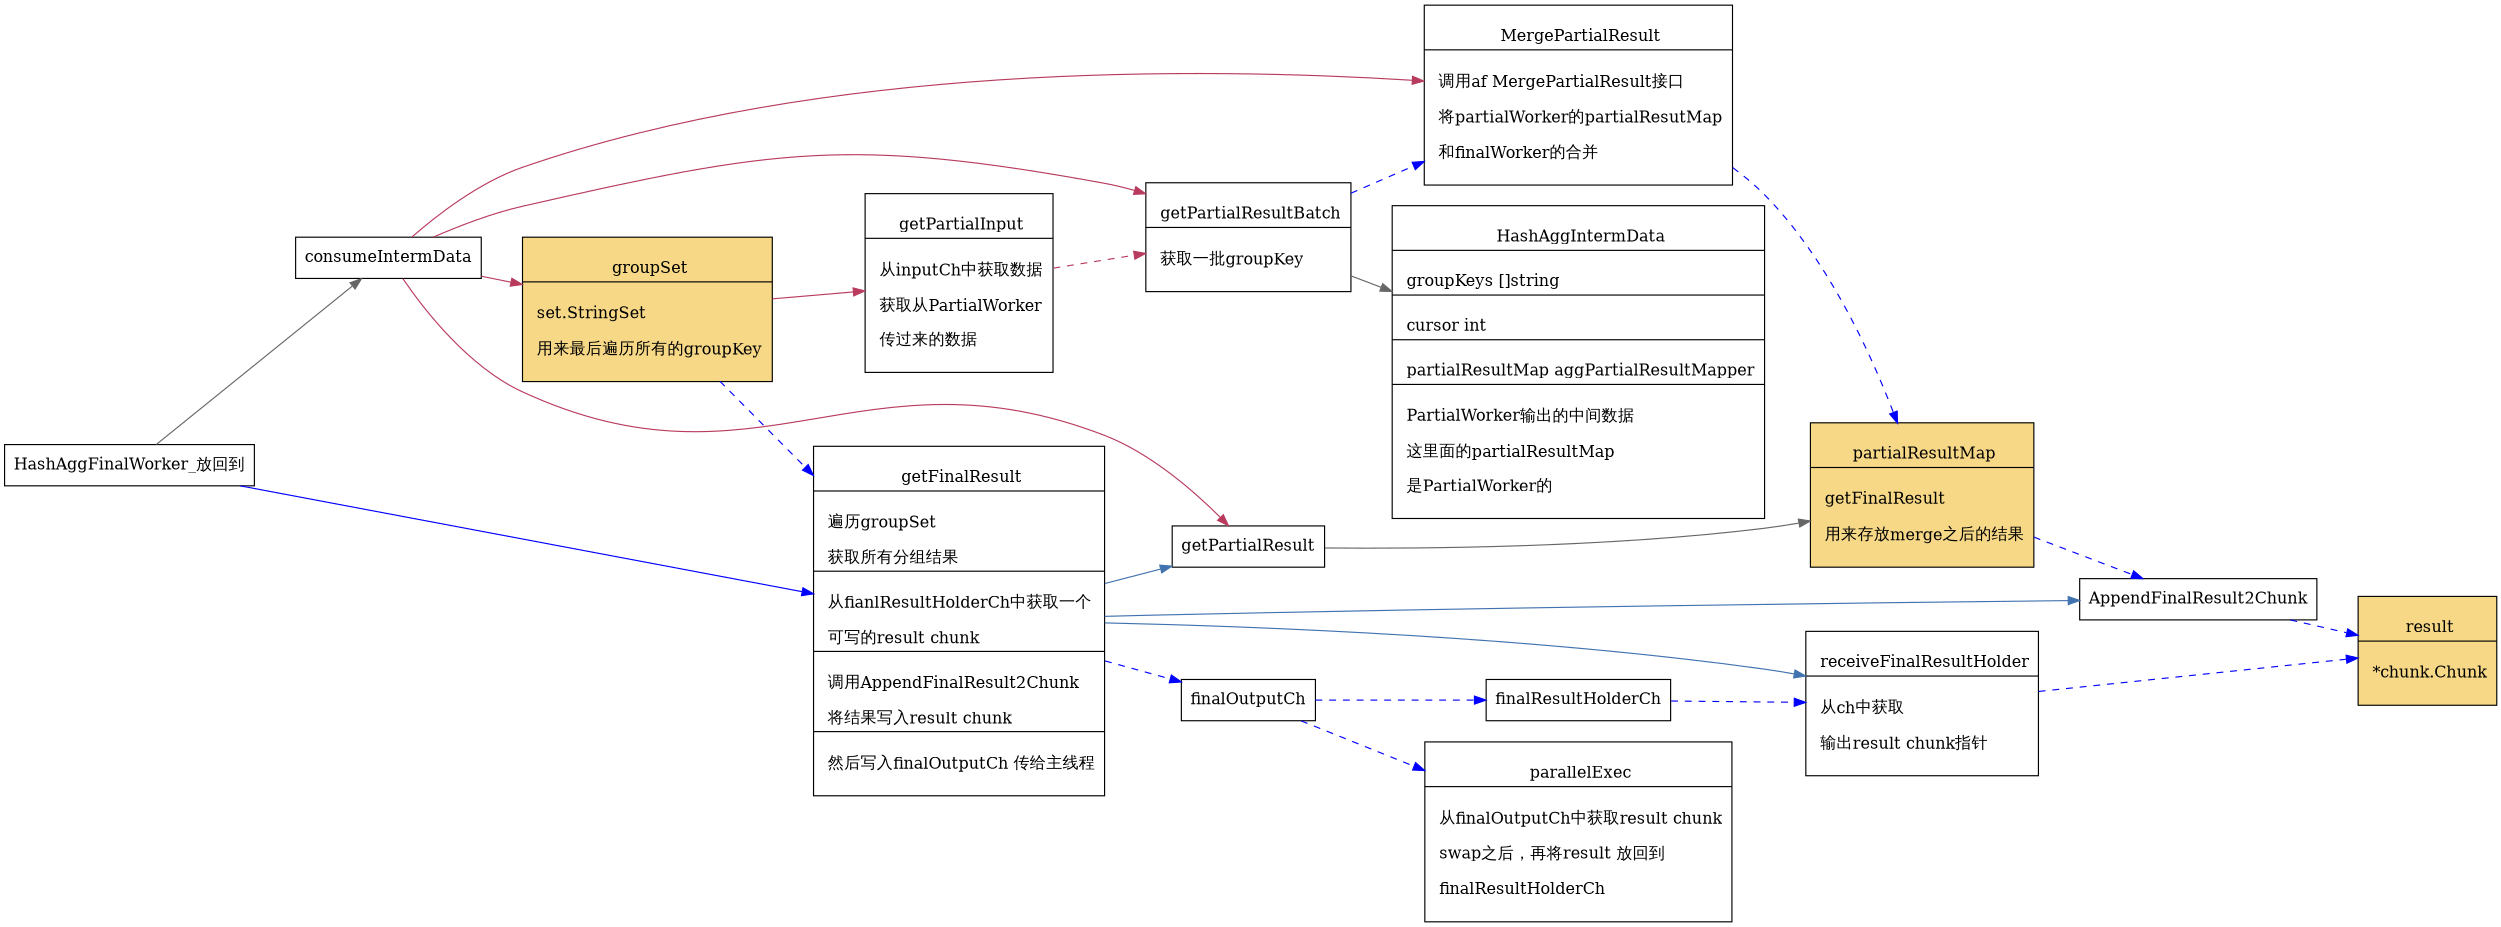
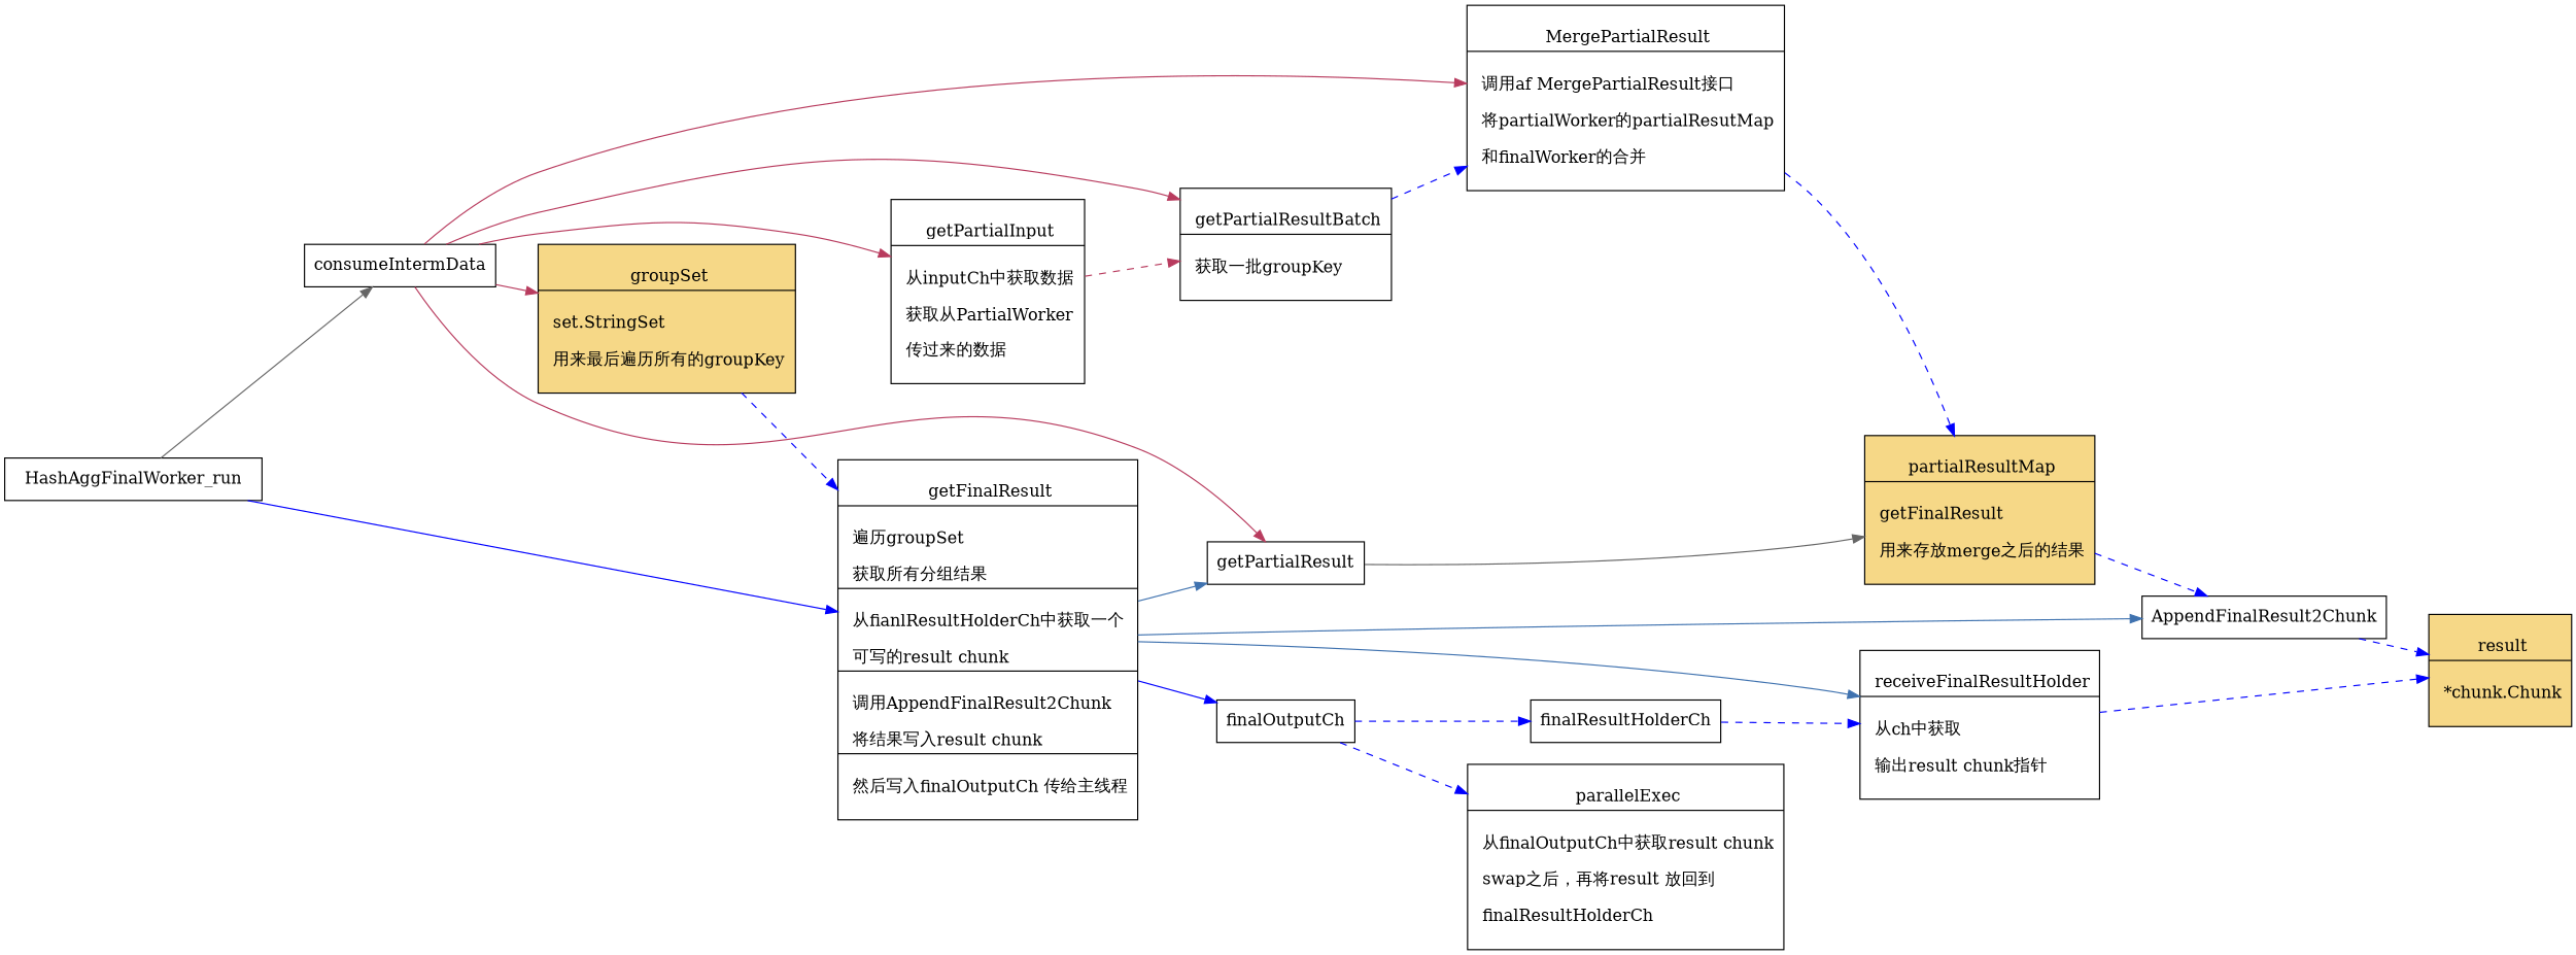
  digraph {
    newrank=true
    rankdir=LR
    node [shape=record]
    edge [color=blue]
    n1 [fillcolor="#f6d887" label="{{\n      partialResultMap|\n      getFinalResult\l\n      用来存放merge之后的结果\l\n    }}" style=filled]
    AppendFinalResult2Chunk [shape=box]
    n3 [fillcolor="#f6d887" label="{{\n      result|\n      *chunk.Chunk\l\n    }}" style=filled]
-   HashAggFinalWorker_run [shape=box label="HashAggFinalWorker_放回到"]
+   HashAggFinalWorker_run [shape=box]
    consumeIntermData [shape=box]
    n6 [label="{{\n      getFinalResult|\n      遍历groupSet\l\n      获取所有分组结果\l|\n      从fianlResultHolderCh中获取一个\l\n      可写的result chunk\l|\n      调用AppendFinalResult2Chunk\l\n      将结果写入result chunk\l|\n      然后写入finalOutputCh 传给主线程\l\n    }}"]
    n7 [label="{{\n      getPartialInput|\n      从inputCh中获取数据\l\n      获取从PartialWorker\l \n      传过来的数据\l\n    }}"]
    n8 [label="{{\n      getPartialResultBatch|\n      获取一批groupKey\l\n    }}"]
    n9 [label="{{\n      MergePartialResult|\n      调用af MergePartialResult接口\l\n      将partialWorker的partialResutMap\l\n      和finalWorker的合并\l\n    }}"]
    n10 [fillcolor="#f6d887" label="{{\n      groupSet|\n      set.StringSet\l\n      用来最后遍历所有的groupKey\l\n    }}" style=filled]
    getPartialResult [shape=box]
    n12 [label="{{\n      receiveFinalResultHolder|\n      从ch中获取\l\n      输出result chunk指针\l\n    }}"]
    finalOutputCh [shape=box]
-   n14 [label="{{\n      HashAggIntermData|\n	      groupKeys        []string\l|\n	      cursor           int\l|\n	      partialResultMap aggPartialResultMapper\l|\n        PartialWorker输出的中间数据\l\n        这里面的partialResultMap\l \n        是PartialWorker的\l\n    }}"]
    n15 [label="{{\n      parallelExec|\n      从finalOutputCh中获取result chunk\l\n      swap之后，再将result 放回到\l\n      finalResultHolderCh\l\n    }}"]
    finalResultHolderCh [shape=box]
    n1 -> AppendFinalResult2Chunk [style=dashed]
    AppendFinalResult2Chunk -> n3 [style=dashed]
    HashAggFinalWorker_run -> consumeIntermData [color=gray40]
    HashAggFinalWorker_run -> n6
-   n10 -> n7 [color="#b83b5e"]
+   consumeIntermData -> n7 [color="#b83b5e"]
    consumeIntermData -> n8 [color="#b83b5e"]
    consumeIntermData -> n9 [color="#b83b5e"]
    consumeIntermData -> n10 [color="#b83b5e"]
    consumeIntermData -> getPartialResult [color="#b83b5e"]
    n6 -> AppendFinalResult2Chunk [color="#3f72af"]
    n6 -> getPartialResult [color="#3f72af"]
    n6 -> n12 [color="#3f72af"]
-   n6 -> finalOutputCh [style=dashed]
+   n6 -> finalOutputCh [style=solid]
    n7 -> n8 [color="#b83b5e" style=dashed]
    n8 -> n9 [style=dashed]
-   n8 -> n14 [color=gray40]
    n9 -> n1 [style=dashed]
    n10 -> n6 [style=dashed]
    getPartialResult -> n1 [color=gray40]
    n12 -> n3 [style=dashed]
    finalOutputCh -> n15 [style=dashed]
    finalOutputCh -> finalResultHolderCh [style=dashed]
    finalResultHolderCh -> n12 [style=dashed]
  }
